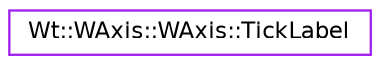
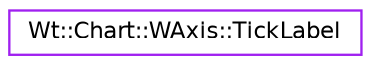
  digraph {
    rankdir=LR
-   n1 [color=purple fillcolor=white fontname=Helvetica fontsize=10 height=0.2 label="Wt::WAxis::WAxis::TickLabel" shape=record style=filled width=0.4]
+   n1 [color=purple fillcolor=white fontname=Helvetica fontsize=10 height=0.2 label="Wt::Chart::WAxis::TickLabel" shape=record style=filled width=0.4]
  }
